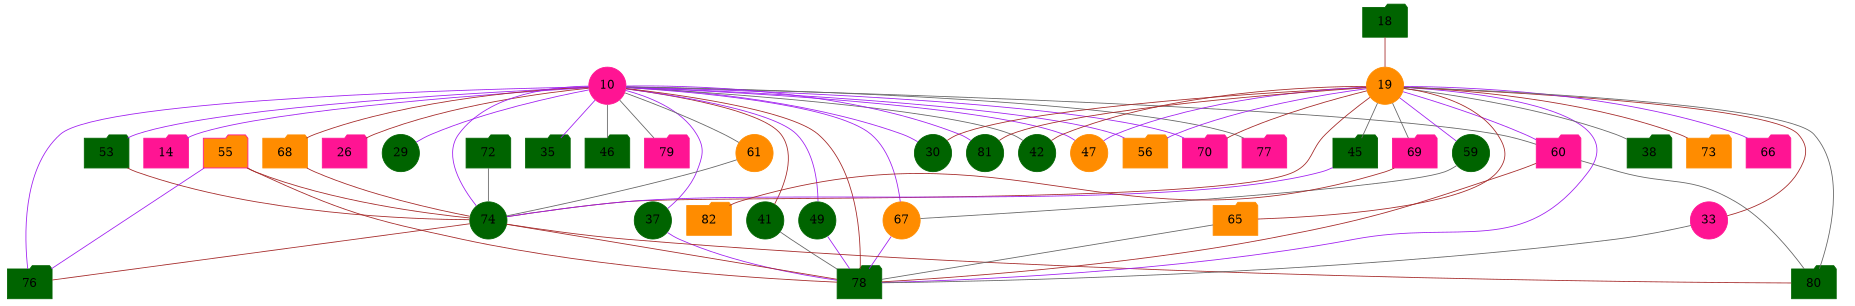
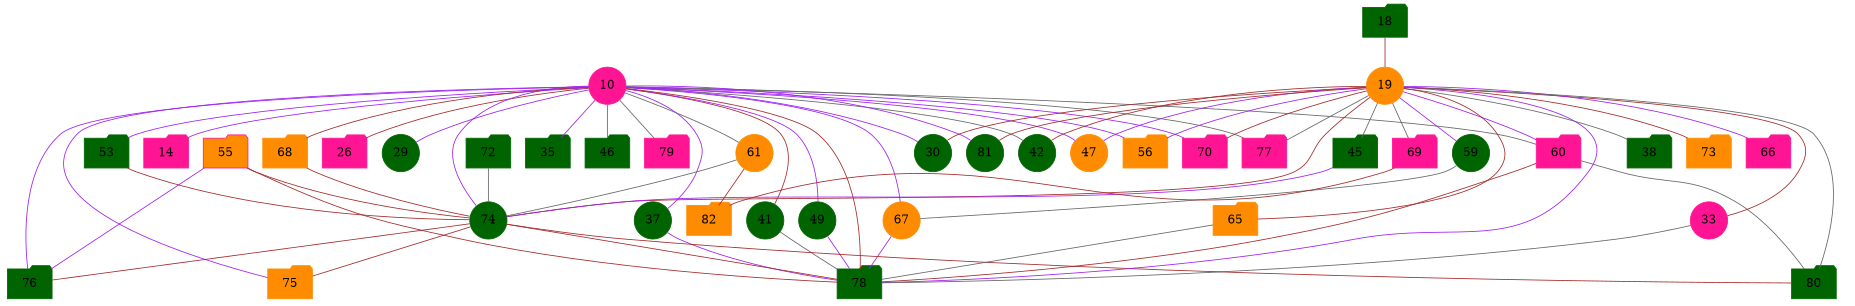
  graph {
    node [color=darkgreen shape=folder style=filled]
    edge [color=purple]
    10 [color=deeppink shape=circle super="+8+2"]
    n2 [color=deeppink label=14]
    26 [color=deeppink]
    29 [shape=circle]
    30 [shape=circle super="+14"]
    35
    37 [shape=circle]
    41 [shape=circle]
    42 [shape=circle]
    46
    47 [color=darkorange shape=circle]
    49 [shape=circle]
    53 [super="+52"]
    56 [color=darkorange]
    60 [color=deeppink super="+21+44"]
    61 [color=darkorange shape=circle super="+22"]
    67 [color=darkorange shape=circle super="+23"]
    68 [color=darkorange super="+40+63+58"]
    70 [color=deeppink]
    74 [shape=circle super="+54+57+73+51+9"]
+   75 [color=darkorange]
    76 [super="+62+32"]
    77 [color=deeppink]
    78 [super="+71+6"]
    79 [color=deeppink]
    81 [shape=circle super="+13"]
    19 [color=darkorange shape=circle super="+15+4"]
    33 [color=deeppink shape=circle]
    38
    n30 [color=darkorange label=73]
    45
    59 [shape=circle]
    65 [color=darkorange]
    66 [color=deeppink]
    69 [color=deeppink]
    80 [super="+25+36"]
    82 [color=darkorange]
    18
    55 [color=deeppink fillcolor=darkorange]
    72 [super="+39+50"]
    10 -- n2 [weight=2]
    10 -- 26 [color=brown weight=2]
    10 -- 29 [weight=2]
    10 -- 30
    10 -- 35
    10 -- 37
    10 -- 41 [color=brown]
    10 -- 42 [color=gray40]
    10 -- 46 [color=gray40 weight=2]
    10 -- 47
    10 -- 49
    10 -- 53 [weight=3]
    10 -- 56
    10 -- 60 [color=gray40 weight=2]
    10 -- 61 [color=gray40 weight=2]
    10 -- 67 [weight=2]
    10 -- 68 [color=brown weight=2]
    10 -- 70
    10 -- 74 [weight=9]
+   10 -- 75
    10 -- 76 [weight=4]
    10 -- 77 [color=gray40]
    10 -- 78 [color=brown weight=7]
    10 -- 79 [color=gray40 weight=2]
    10 -- 81
    37 -- 78
    41 -- 78 [color=gray40]
    49 -- 78
    53 -- 74 [color=brown]
    60 -- 78 [color=brown]
    60 -- 80 [color=gray40]
    61 -- 74 [color=gray40]
+   61 -- 82 [color=brown]
    67 -- 78
    68 -- 74 [color=brown weight=3]
+   74 -- 75 [color=brown]
    74 -- 76 [color=brown]
    74 -- 78 [color=brown weight=5]
    74 -- 80 [color=brown]
    19 -- 30 [color=brown weight=2]
    19 -- 42 [color=brown]
    19 -- 47
    19 -- 56
    19 -- 60
    19 -- 70 [color=brown]
    19 -- 74 [color=brown weight=11]
+   19 -- 77 [color=gray40]
    19 -- 78 [weight=8]
    19 -- 81 [color=brown weight=2]
    19 -- 33 [color=brown]
    19 -- 38 [color=gray40 weight=2]
    19 -- n30 [color=brown weight=2]
    19 -- 45 [color=gray40]
    19 -- 59
    19 -- 65 [color=brown]
    19 -- 66
    19 -- 69 [color=gray40 weight=2]
    19 -- 80 [color=gray40 weight=2]
    33 -- 78 [color=gray40]
    45 -- 74
    59 -- 67 [color=gray40]
    65 -- 78 [color=gray40]
    69 -- 82 [color=brown]
    18 -- 19 [color=brown weight=2]
    55 -- 74 [color=brown]
    55 -- 76
    55 -- 78 [color=brown]
    72 -- 74 [color=gray40 weight=4]
  }
